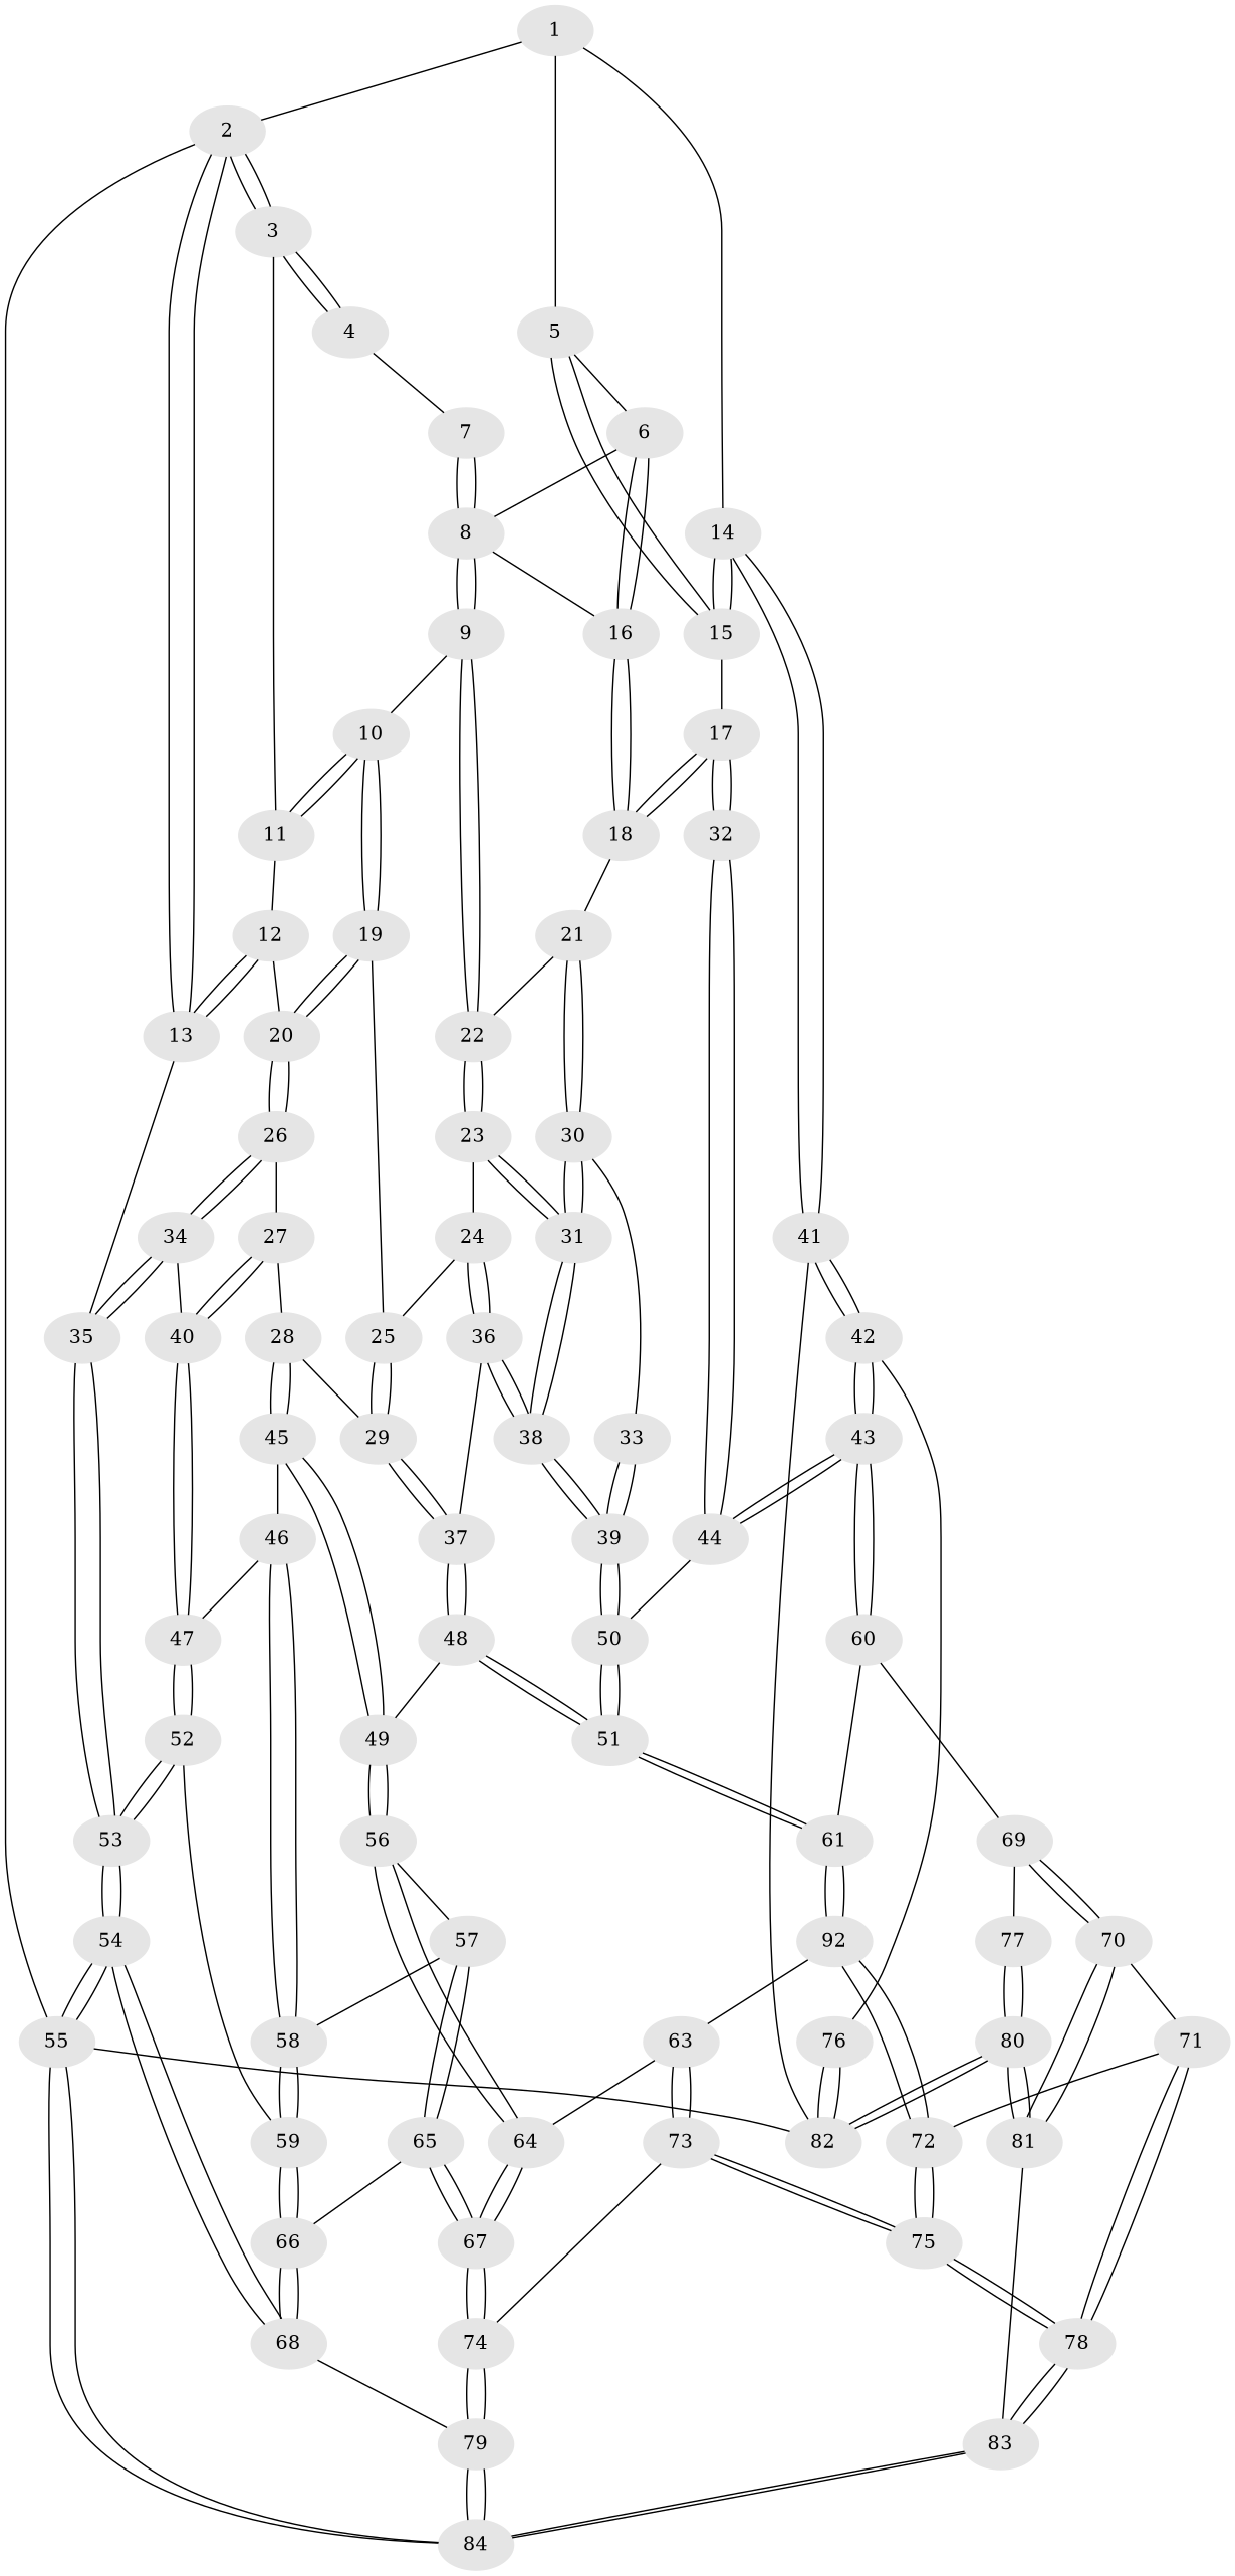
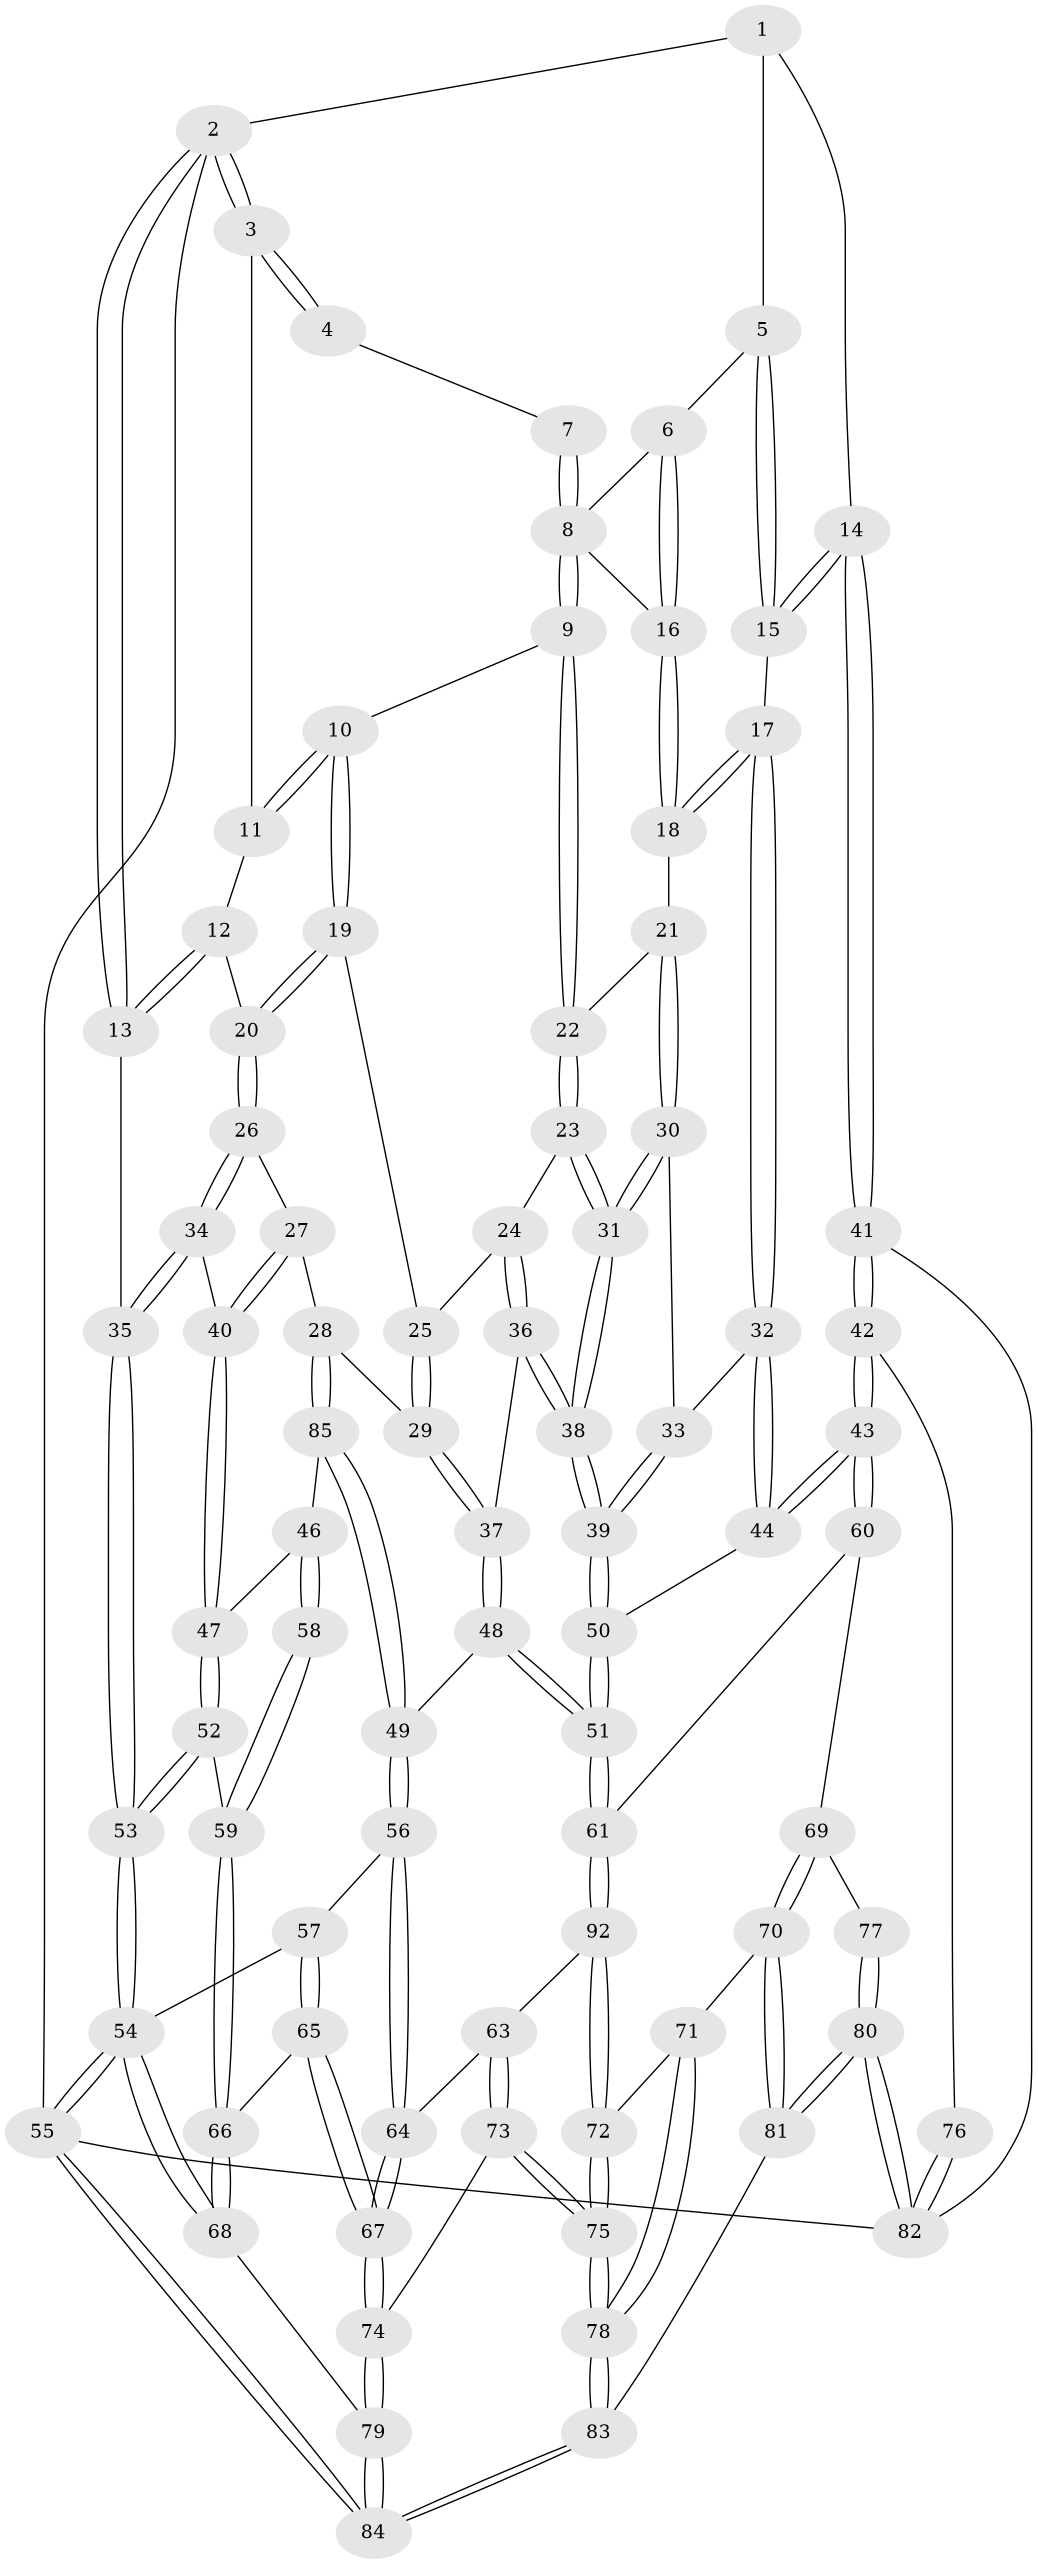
  graph {
    node [color=gray90 style=filled]
    1
    2
    5
    14
    3
    13
    55
    6
    15
    41
    4
    11
    35
    82
    84
    7
    12
    8
    16
    17
    18
    9
    10
    22
    19
    23
    20
    25
    26
    53
    42
    32
    21
    33
    44
    30
    29
    27
    34
    31
    24
    36
    38
    37
    28
    40
-   45
+   45 [label=85]
    47
    46
    49
    48
    39
    50
    54
    51
    52
    43
    76
    60
    61
    69
    58
    56
    59
    57
    64
    n67 [label=92]
    66
    68
    79
    65
    67
    70
    77
    63
    72
    73
    75
    74
    71
    81
    80
    78
    83
    1 -- 2
    1 -- 5
    1 -- 14
    2 -- 3
    2 -- 3
    2 -- 13
    2 -- 13
    2 -- 55
    5 -- 6
    5 -- 15
    5 -- 15
    14 -- 15
    14 -- 15
    14 -- 41
    14 -- 41
    3 -- 4
    3 -- 4
    3 -- 11
    13 -- 35
    55 -- 82
    55 -- 84
    55 -- 84
    6 -- 8
    6 -- 16
    6 -- 16
    15 -- 17
    41 -- 82
    41 -- 42
    41 -- 42
    4 -- 7
    11 -- 12
    35 -- 53
    35 -- 53
    7 -- 8
    7 -- 8
    12 -- 13
    12 -- 13
    12 -- 20
    8 -- 16
    8 -- 9
    8 -- 9
    16 -- 18
    16 -- 18
    17 -- 18
    17 -- 18
    17 -- 32
    17 -- 32
    18 -- 21
    9 -- 10
    9 -- 22
    9 -- 22
    10 -- 11
    10 -- 11
    10 -- 19
    10 -- 19
    22 -- 23
    22 -- 23
    19 -- 20
    19 -- 20
    19 -- 25
    23 -- 31
    23 -- 31
    23 -- 24
    20 -- 26
    20 -- 26
    25 -- 29
    25 -- 29
    26 -- 27
    26 -- 34
    26 -- 34
    53 -- 54
    53 -- 54
    42 -- 43
    42 -- 43
    42 -- 76
+   32 -- 33
    32 -- 44
    32 -- 44
    21 -- 22
    21 -- 30
    21 -- 30
    33 -- 39
    33 -- 39
    44 -- 50
    30 -- 33
    30 -- 31
    30 -- 31
    29 -- 37
    29 -- 37
    27 -- 28
    27 -- 40
    27 -- 40
    34 -- 35
    34 -- 35
    34 -- 40
    31 -- 38
    31 -- 38
    24 -- 25
    24 -- 36
    24 -- 36
    36 -- 38
    36 -- 38
    36 -- 37
    38 -- 39
    38 -- 39
    37 -- 48
    37 -- 48
    28 -- 29
    28 -- 45
    28 -- 45
    40 -- 47
    40 -- 47
    45 -- 46
    45 -- 49
    45 -- 49
    47 -- 52
    47 -- 52
    46 -- 47
    46 -- 58
    46 -- 58
    49 -- 56
    49 -- 56
    48 -- 49
    48 -- 51
    48 -- 51
    39 -- 50
    39 -- 50
    50 -- 51
    50 -- 51
    54 -- 55
    54 -- 55
    54 -- 68
    54 -- 68
    51 -- 61
    51 -- 61
    52 -- 53
    52 -- 53
    52 -- 59
    43 -- 44
    43 -- 44
    43 -- 60
    43 -- 60
    76 -- 82
    76 -- 82
    60 -- 61
    60 -- 69
    61 -- n67
    61 -- n67
    69 -- 70
    69 -- 70
    69 -- 77
    58 -- 59
    58 -- 59
    56 -- 57
    56 -- 64
    56 -- 64
    59 -- 66
    59 -- 66
-   57 -- 58
+   57 -- 54
    57 -- 65
    57 -- 65
    64 -- 67
    64 -- 67
    n67 -- 63
    n67 -- 72
    n67 -- 72
    66 -- 68
    66 -- 68
    68 -- 79
    79 -- 84
    79 -- 84
    65 -- 66
    65 -- 67
    65 -- 67
    67 -- 74
    67 -- 74
    70 -- 71
    70 -- 81
    70 -- 81
    77 -- 80
    77 -- 80
    63 -- 64
    63 -- 73
    63 -- 73
    72 -- 75
    72 -- 75
    73 -- 75
    73 -- 75
    73 -- 74
    75 -- 78
    75 -- 78
    74 -- 79
    74 -- 79
    71 -- 72
    71 -- 78
    71 -- 78
    81 -- 83
    80 -- 82
    80 -- 82
    80 -- 81
    80 -- 81
    78 -- 83
    78 -- 83
    83 -- 84
    83 -- 84
  }
